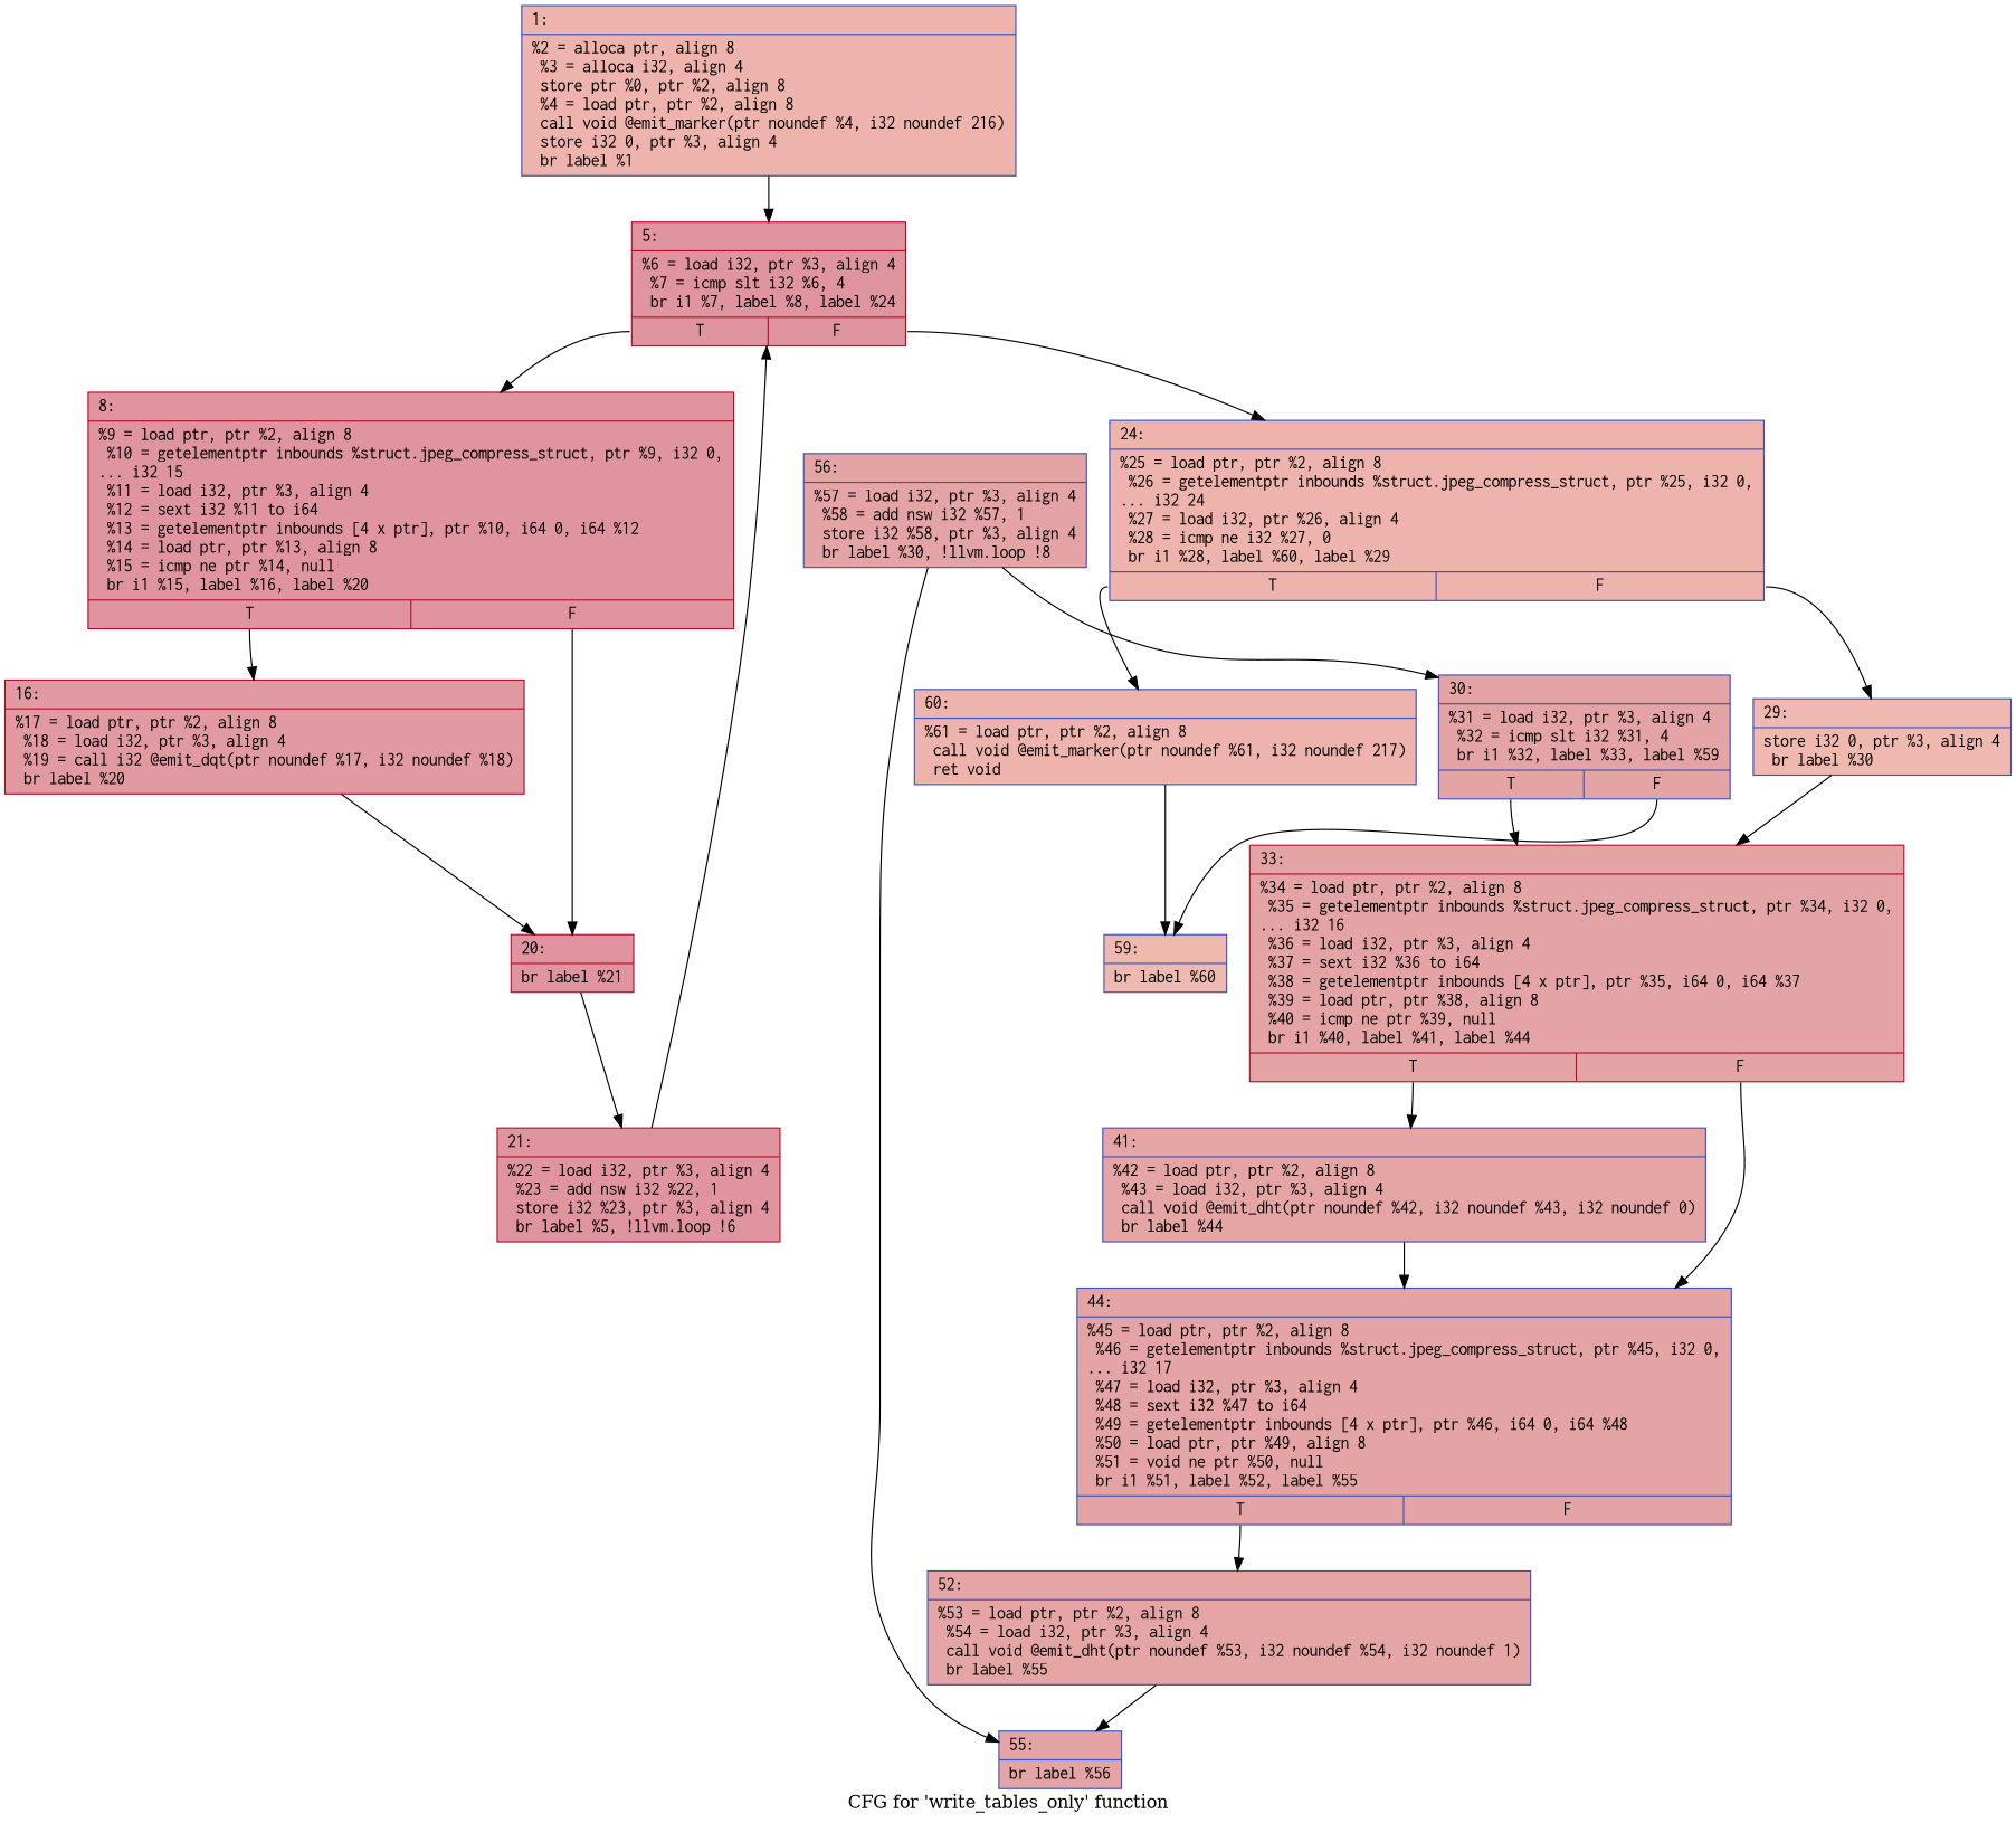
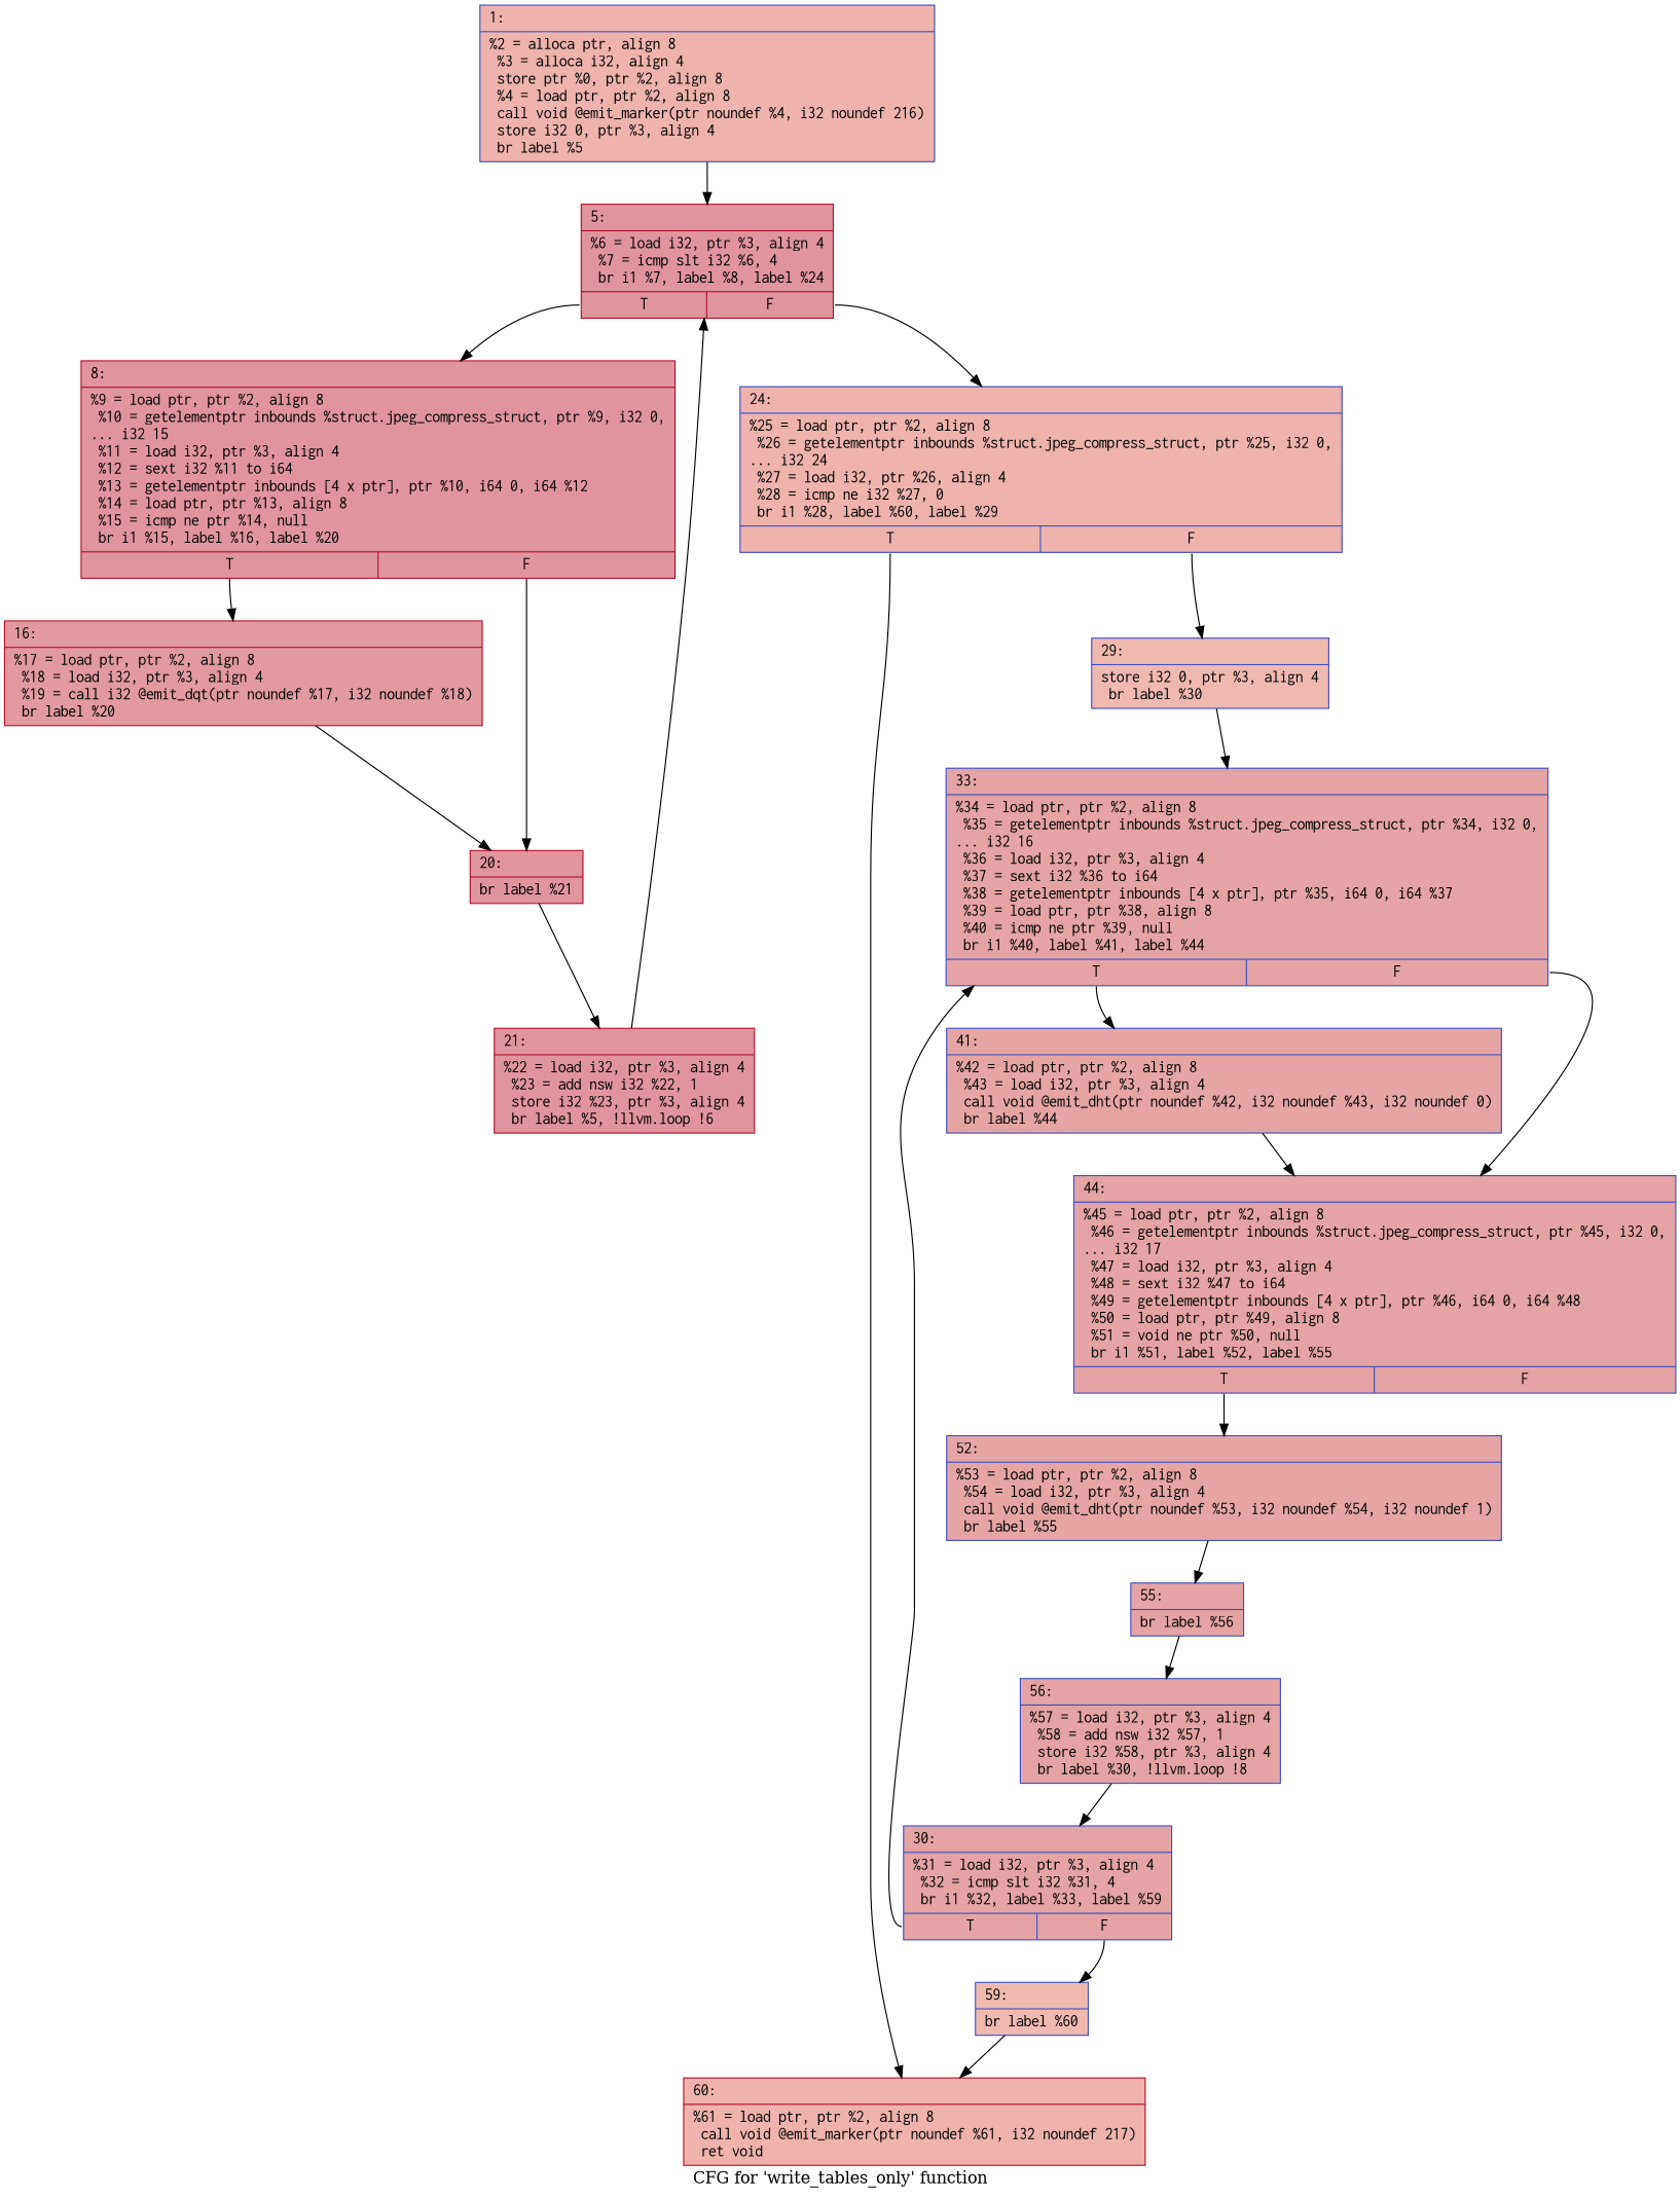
  digraph {
    label="CFG for 'write_tables_only' function"
    node [color="#3d50c3ff" fillcolor="#c32e3170" fontname=Courier shape=record style=filled]
-   n1 [fillcolor="#d6524470" label="{1:\l|  %2 = alloca ptr, align 8\l  %3 = alloca i32, align 4\l  store ptr %0, ptr %2, align 8\l  %4 = load ptr, ptr %2, align 8\l  call void @emit_marker(ptr noundef %4, i32 noundef 216)\l  store i32 0, ptr %3, align 4\l  br label %1\l}"]
+   n1 [fillcolor="#d6524470" label="{1:\l|  %2 = alloca ptr, align 8\l  %3 = alloca i32, align 4\l  store ptr %0, ptr %2, align 8\l  %4 = load ptr, ptr %2, align 8\l  call void @emit_marker(ptr noundef %4, i32 noundef 216)\l  store i32 0, ptr %3, align 4\l  br label %5\l}"]
    n2 [color="#b70d28ff" fillcolor="#b70d2870" label="{5:\l|  %6 = load i32, ptr %3, align 4\l  %7 = icmp slt i32 %6, 4\l  br i1 %7, label %8, label %24\l|{<s0>T|<s1>F}}"]
    n3 [color="#b70d28ff" fillcolor="#b70d2870" label="{8:\l|  %9 = load ptr, ptr %2, align 8\l  %10 = getelementptr inbounds %struct.jpeg_compress_struct, ptr %9, i32 0,\l... i32 15\l  %11 = load i32, ptr %3, align 4\l  %12 = sext i32 %11 to i64\l  %13 = getelementptr inbounds [4 x ptr], ptr %10, i64 0, i64 %12\l  %14 = load ptr, ptr %13, align 8\l  %15 = icmp ne ptr %14, null\l  br i1 %15, label %16, label %20\l|{<s0>T|<s1>F}}"]
    n4 [fillcolor="#d6524470" label="{24:\l|  %25 = load ptr, ptr %2, align 8\l  %26 = getelementptr inbounds %struct.jpeg_compress_struct, ptr %25, i32 0,\l... i32 24\l  %27 = load i32, ptr %26, align 4\l  %28 = icmp ne i32 %27, 0\l  br i1 %28, label %60, label %29\l|{<s0>T|<s1>F}}"]
    n5 [color="#b70d28ff" fillcolor="#bb1b2c70" label="{16:\l|  %17 = load ptr, ptr %2, align 8\l  %18 = load i32, ptr %3, align 4\l  %19 = call i32 @emit_dqt(ptr noundef %17, i32 noundef %18)\l  br label %20\l}"]
    n6 [color="#b70d28ff" fillcolor="#b70d2870" label="{20:\l|  br label %21\l}"]
-   n7 [fillcolor="#d6524470" label="{60:\l|  %61 = load ptr, ptr %2, align 8\l  call void @emit_marker(ptr noundef %61, i32 noundef 217)\l  ret void\l}"]
+   n7 [color="#b70d28ff" fillcolor="#d6524470" label="{60:\l|  %61 = load ptr, ptr %2, align 8\l  call void @emit_marker(ptr noundef %61, i32 noundef 217)\l  ret void\l}"]
    n8 [fillcolor="#de614d70" label="{29:\l|  store i32 0, ptr %3, align 4\l  br label %30\l}"]
    n9 [color="#b70d28ff" fillcolor="#b70d2870" label="{21:\l|  %22 = load i32, ptr %3, align 4\l  %23 = add nsw i32 %22, 1\l  store i32 %23, ptr %3, align 4\l  br label %5, !llvm.loop !6\l}"]
-   n10 [color="#b70d28ff" label="{33:\l|  %34 = load ptr, ptr %2, align 8\l  %35 = getelementptr inbounds %struct.jpeg_compress_struct, ptr %34, i32 0,\l... i32 16\l  %36 = load i32, ptr %3, align 4\l  %37 = sext i32 %36 to i64\l  %38 = getelementptr inbounds [4 x ptr], ptr %35, i64 0, i64 %37\l  %39 = load ptr, ptr %38, align 8\l  %40 = icmp ne ptr %39, null\l  br i1 %40, label %41, label %44\l|{<s0>T|<s1>F}}"]
+   n10 [label="{33:\l|  %34 = load ptr, ptr %2, align 8\l  %35 = getelementptr inbounds %struct.jpeg_compress_struct, ptr %34, i32 0,\l... i32 16\l  %36 = load i32, ptr %3, align 4\l  %37 = sext i32 %36 to i64\l  %38 = getelementptr inbounds [4 x ptr], ptr %35, i64 0, i64 %37\l  %39 = load ptr, ptr %38, align 8\l  %40 = icmp ne ptr %39, null\l  br i1 %40, label %41, label %44\l|{<s0>T|<s1>F}}"]
    n11 [label="{30:\l|  %31 = load i32, ptr %3, align 4\l  %32 = icmp slt i32 %31, 4\l  br i1 %32, label %33, label %59\l|{<s0>T|<s1>F}}"]
    n12 [fillcolor="#de614d70" label="{59:\l|  br label %60\l}"]
    n13 [fillcolor="#c5333470" label="{41:\l|  %42 = load ptr, ptr %2, align 8\l  %43 = load i32, ptr %3, align 4\l  call void @emit_dht(ptr noundef %42, i32 noundef %43, i32 noundef 0)\l  br label %44\l}"]
    n14 [label="{44:\l|  %45 = load ptr, ptr %2, align 8\l  %46 = getelementptr inbounds %struct.jpeg_compress_struct, ptr %45, i32 0,\l... i32 17\l  %47 = load i32, ptr %3, align 4\l  %48 = sext i32 %47 to i64\l  %49 = getelementptr inbounds [4 x ptr], ptr %46, i64 0, i64 %48\l  %50 = load ptr, ptr %49, align 8\l  %51 = void ne ptr %50, null\l  br i1 %51, label %52, label %55\l|{<s0>T|<s1>F}}"]
    n15 [fillcolor="#c5333470" label="{52:\l|  %53 = load ptr, ptr %2, align 8\l  %54 = load i32, ptr %3, align 4\l  call void @emit_dht(ptr noundef %53, i32 noundef %54, i32 noundef 1)\l  br label %55\l}"]
    n16 [label="{55:\l|  br label %56\l}"]
    n17 [label="{56:\l|  %57 = load i32, ptr %3, align 4\l  %58 = add nsw i32 %57, 1\l  store i32 %58, ptr %3, align 4\l  br label %30, !llvm.loop !8\l}"]
    n1 -> n2
    n2 -> n3 [tailport=s0]
    n2 -> n4 [tailport=s1]
    n3 -> n5 [tailport=s0]
    n3 -> n6 [tailport=s1]
    n4 -> n7 [tailport=s0]
    n4 -> n8 [tailport=s1]
    n5 -> n6
    n6 -> n9
    n8 -> n10
    n9 -> n2
    n10 -> n13 [tailport=s0]
    n10 -> n14 [tailport=s1]
    n11 -> n10 [tailport=s0]
    n11 -> n12 [tailport=s1]
-   n7 -> n12
+   n12 -> n7
    n13 -> n14
    n14 -> n15 [tailport=s0]
    n15 -> n16
-   n17 -> n16
+   n16 -> n17
    n17 -> n11
  }
